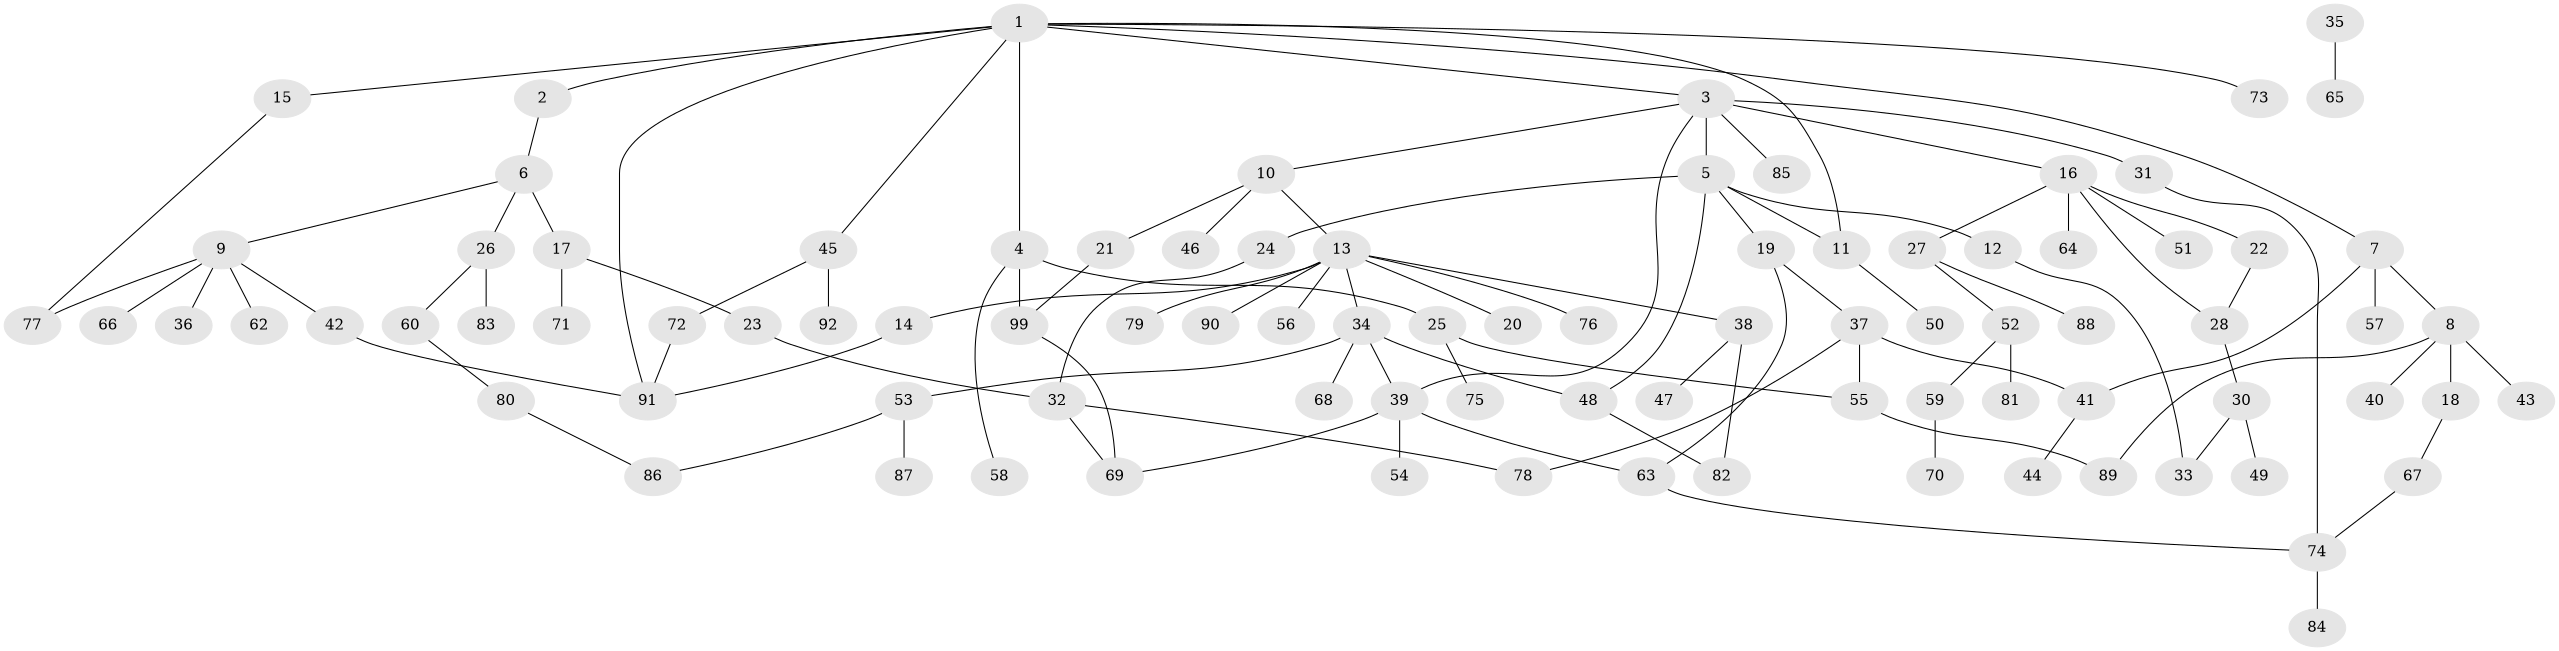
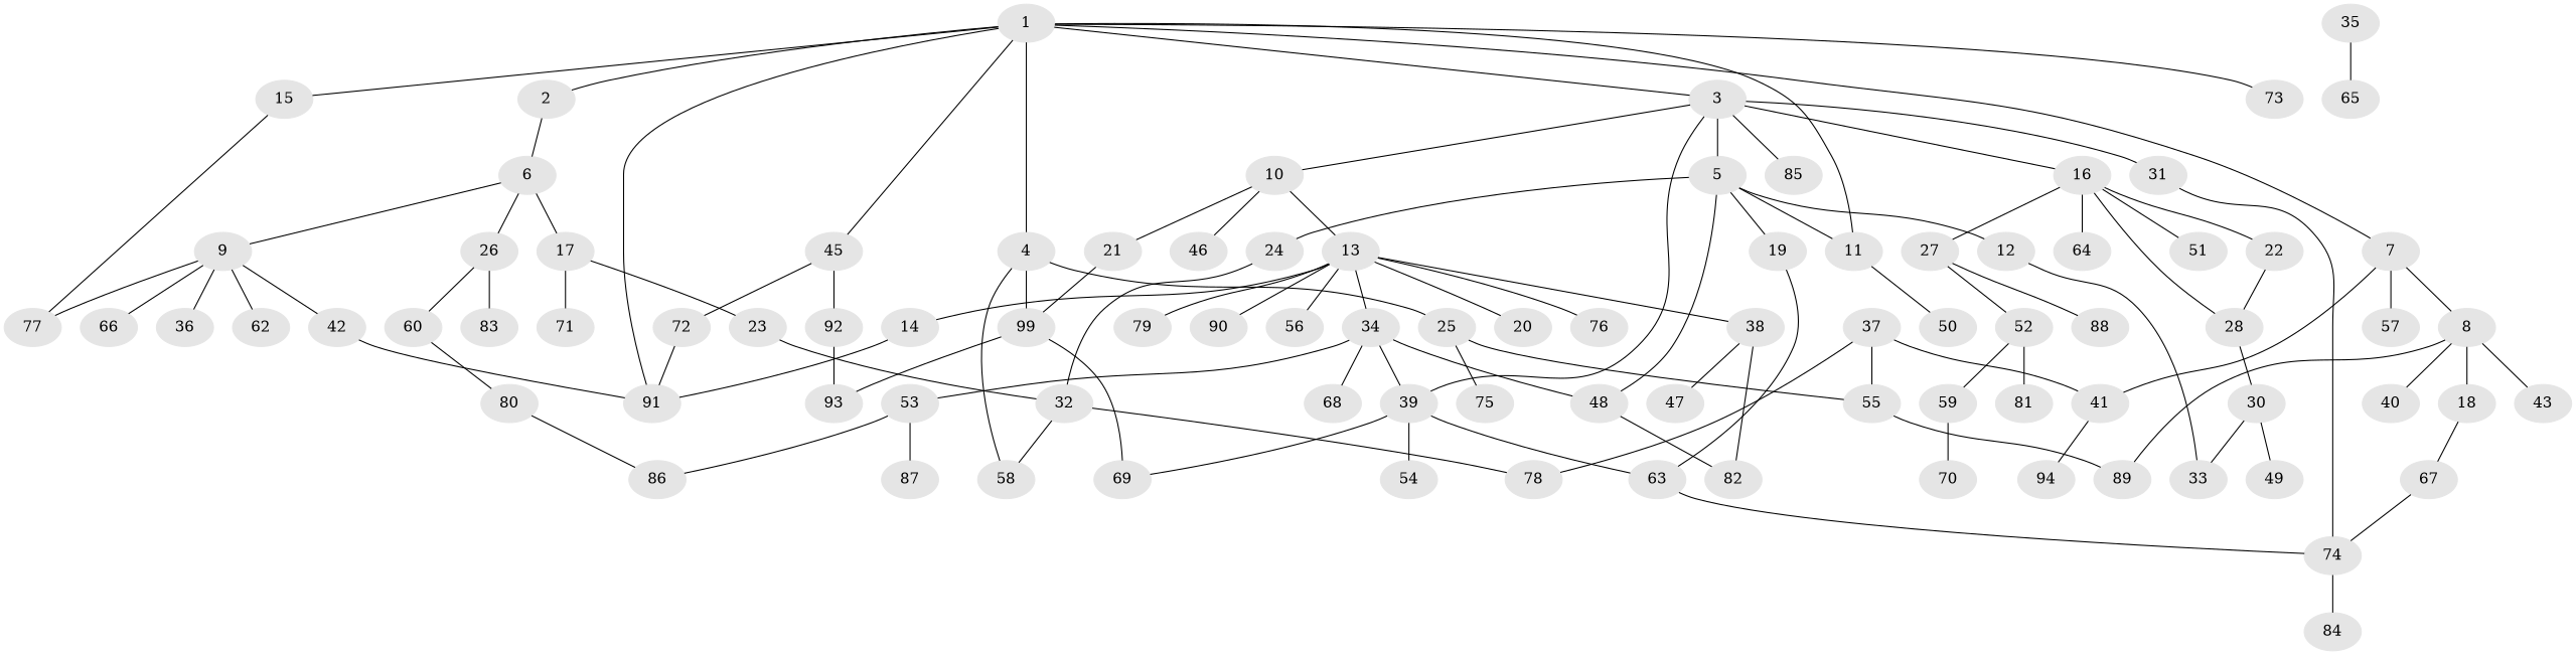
  graph {
    node [color=gray90 style=filled]
    1
    2
    3
    4
    7
    11
    15
    45
    73
    91
    6
    5
    10
    16
    31
    39
    85
    25
    n19 [label=99]
    58
    8
    41
    57
    50
    77
    72
    92
    9
    17
    26
    12
    19
    24
    48
    13
    21
    46
    22
    27
    28
    51
    64
    74
    63
    69
    54
    55
    75
+   93
    33
    37
    32
    82
    36
    42
    62
    66
    23
    71
    60
    83
    18
    40
    43
    89
    35
    65
-   44
+   44 [label=94]
    67
    56
    14
    20
    34
    38
    76
    79
    90
    53
    68
    47
    88
    52
    30
    78
    80
    49
    59
    81
    84
    86
    87
    70
    1 -- 2
    1 -- 3
    1 -- 4
    1 -- 7
    1 -- 11
    1 -- 15
    1 -- 45
    1 -- 73
    1 -- 91
    2 -- 6
    3 -- 5
    3 -- 10
    3 -- 16
    3 -- 31
    3 -- 39
    3 -- 85
    4 -- 25
    4 -- n19
    4 -- 58
    7 -- 8
    7 -- 41
    7 -- 57
    11 -- 50
    15 -- 77
    45 -- 72
    45 -- 92
    6 -- 9
    6 -- 17
    6 -- 26
    5 -- 11
    5 -- 12
    5 -- 19
    5 -- 24
    5 -- 48
    10 -- 13
    10 -- 21
    10 -- 46
    16 -- 22
    16 -- 27
    16 -- 28
    16 -- 51
    16 -- 64
    31 -- 74
    39 -- 63
    39 -- 69
    39 -- 54
    25 -- 55
    25 -- 75
    n19 -- 69
+   n19 -- 93
    8 -- 18
    8 -- 40
    8 -- 43
    8 -- 89
    41 -- 44
    72 -- 91
+   92 -- 93
    9 -- 77
    9 -- 36
    9 -- 42
    9 -- 62
    9 -- 66
    17 -- 23
    17 -- 71
    26 -- 60
    26 -- 83
    12 -- 33
    19 -- 63
-   19 -- 37
    24 -- 32
    48 -- 82
    13 -- 56
    13 -- 14
    13 -- 20
    13 -- 34
    13 -- 38
    13 -- 76
    13 -- 79
    13 -- 90
    21 -- n19
    22 -- 28
    27 -- 88
    27 -- 52
    28 -- 30
    74 -- 84
    63 -- 74
    55 -- 89
    37 -- 41
    37 -- 55
    37 -- 78
-   32 -- 69
+   32 -- 58
    32 -- 78
    42 -- 91
    23 -- 32
    60 -- 80
    18 -- 67
    35 -- 65
    67 -- 74
    14 -- 91
    34 -- 39
    34 -- 48
    34 -- 53
    34 -- 68
    38 -- 82
    38 -- 47
    53 -- 86
    53 -- 87
    52 -- 59
    52 -- 81
    30 -- 33
    30 -- 49
    80 -- 86
    59 -- 70
  }
